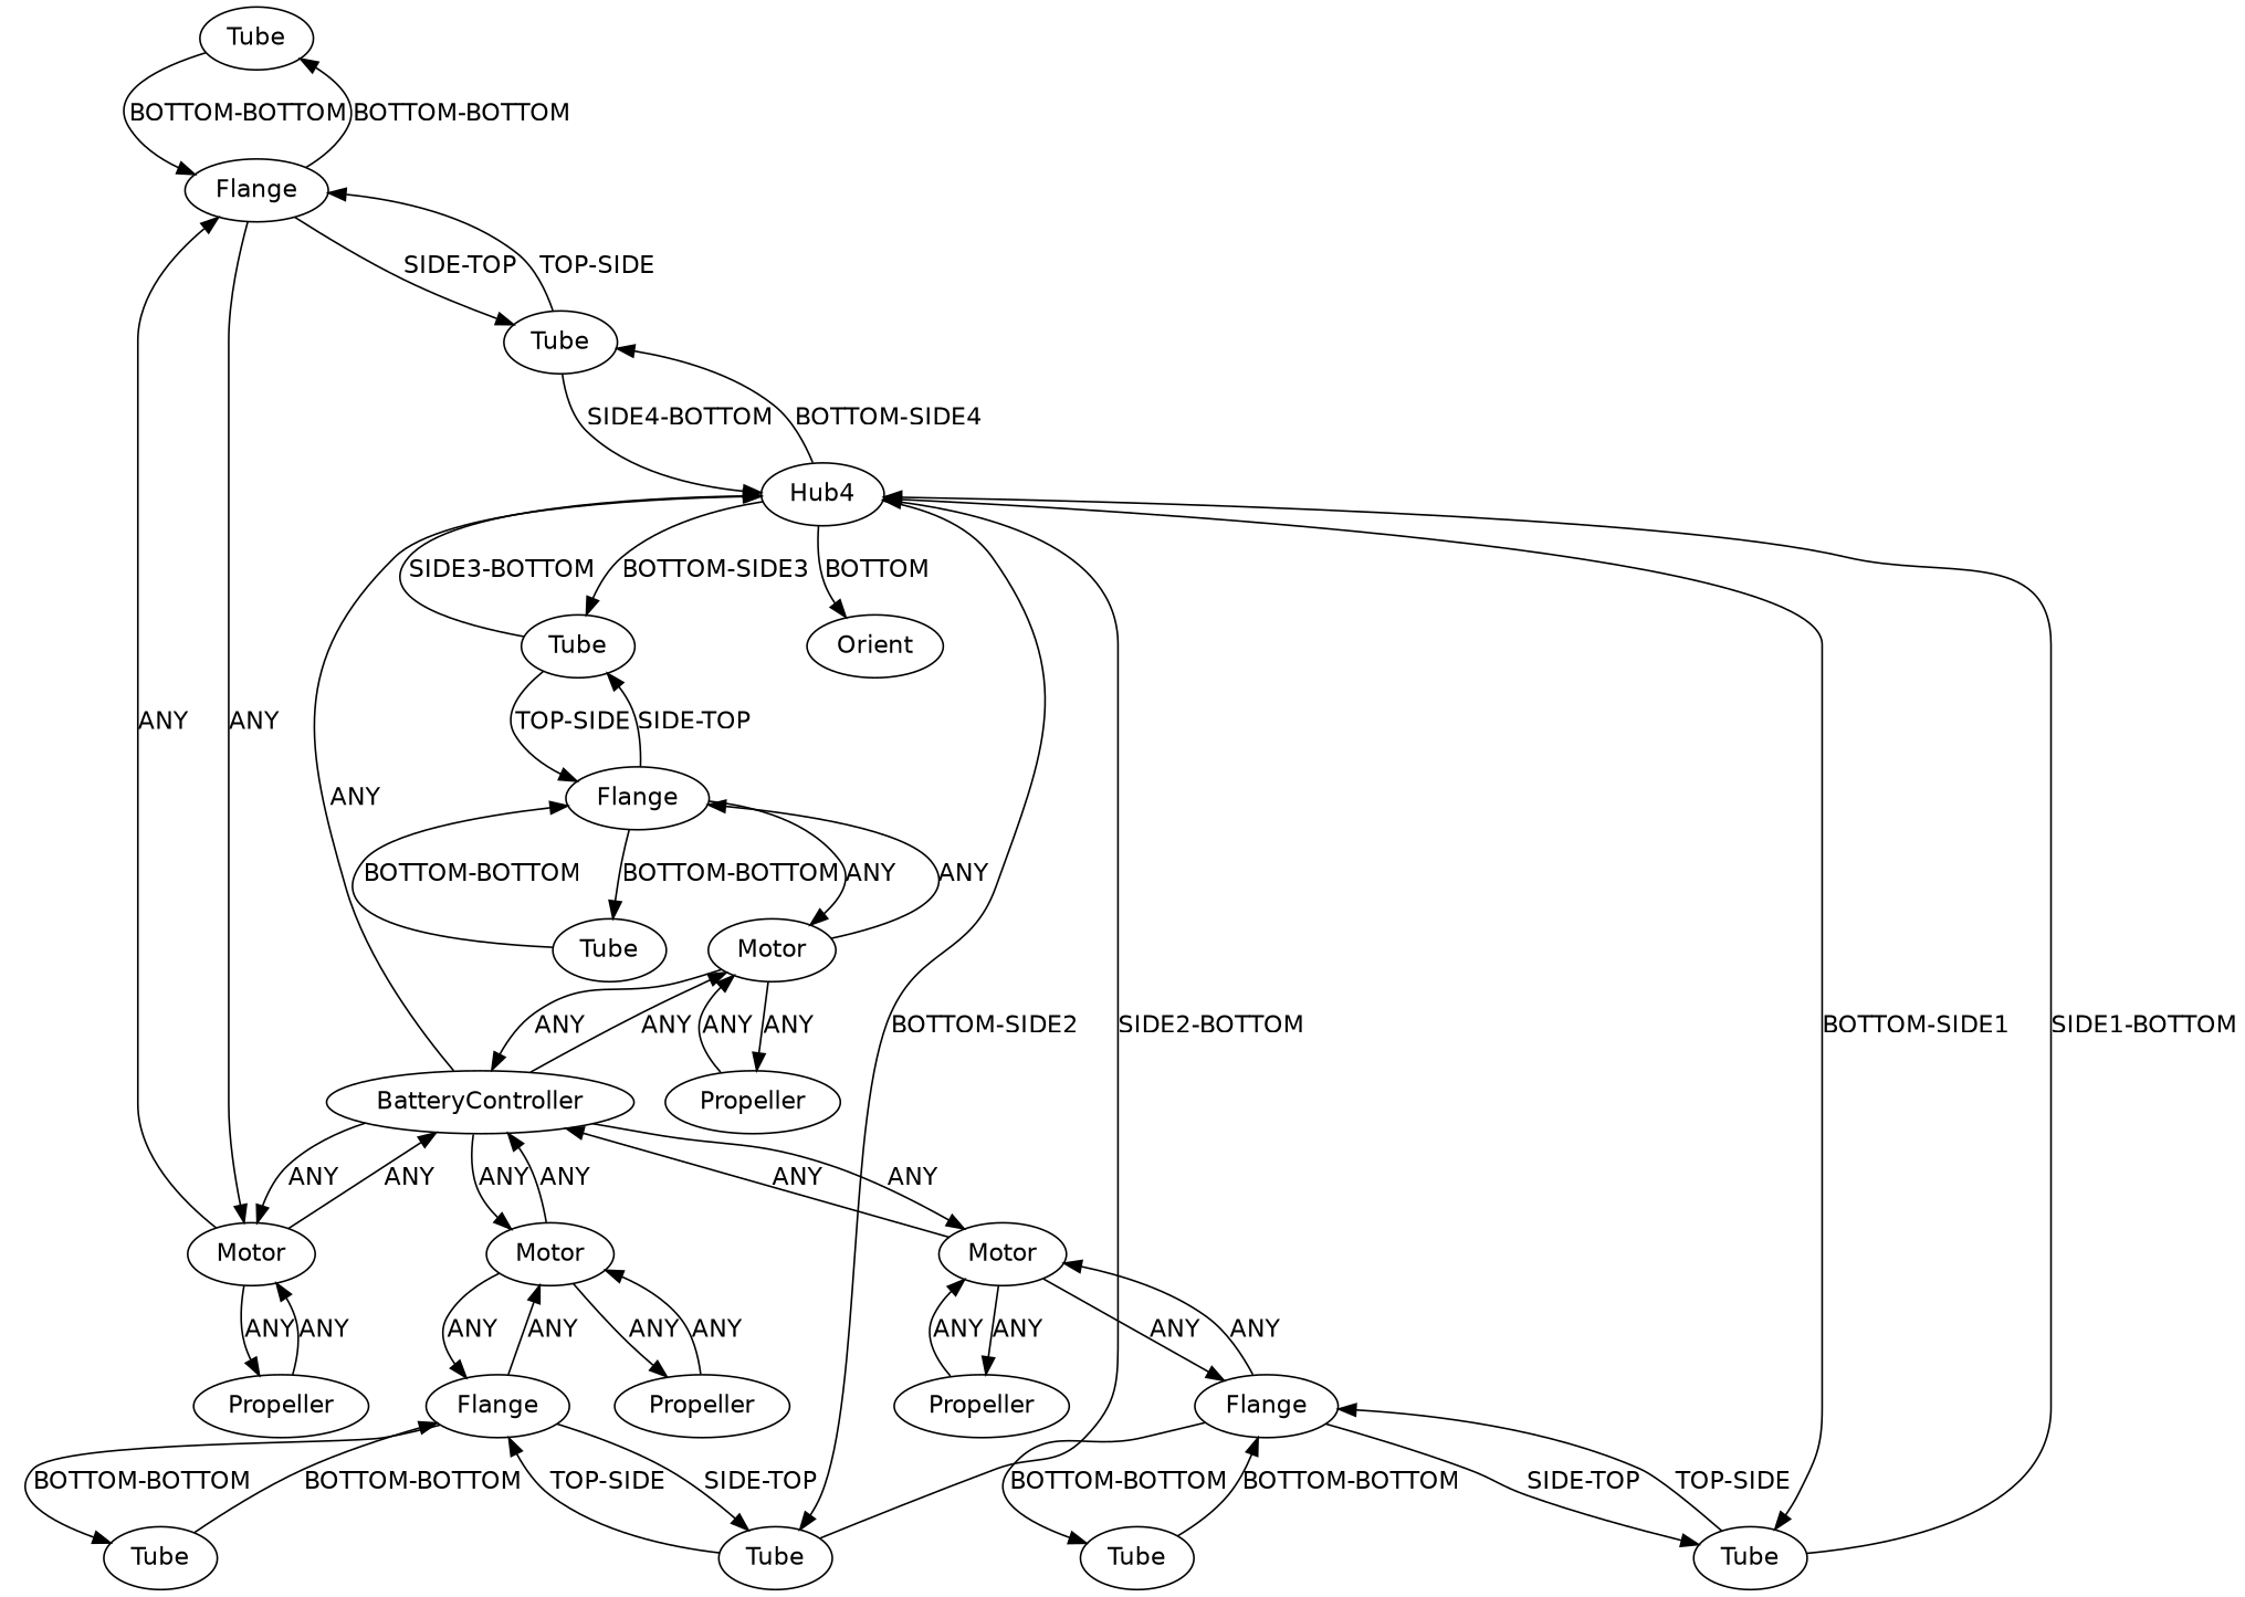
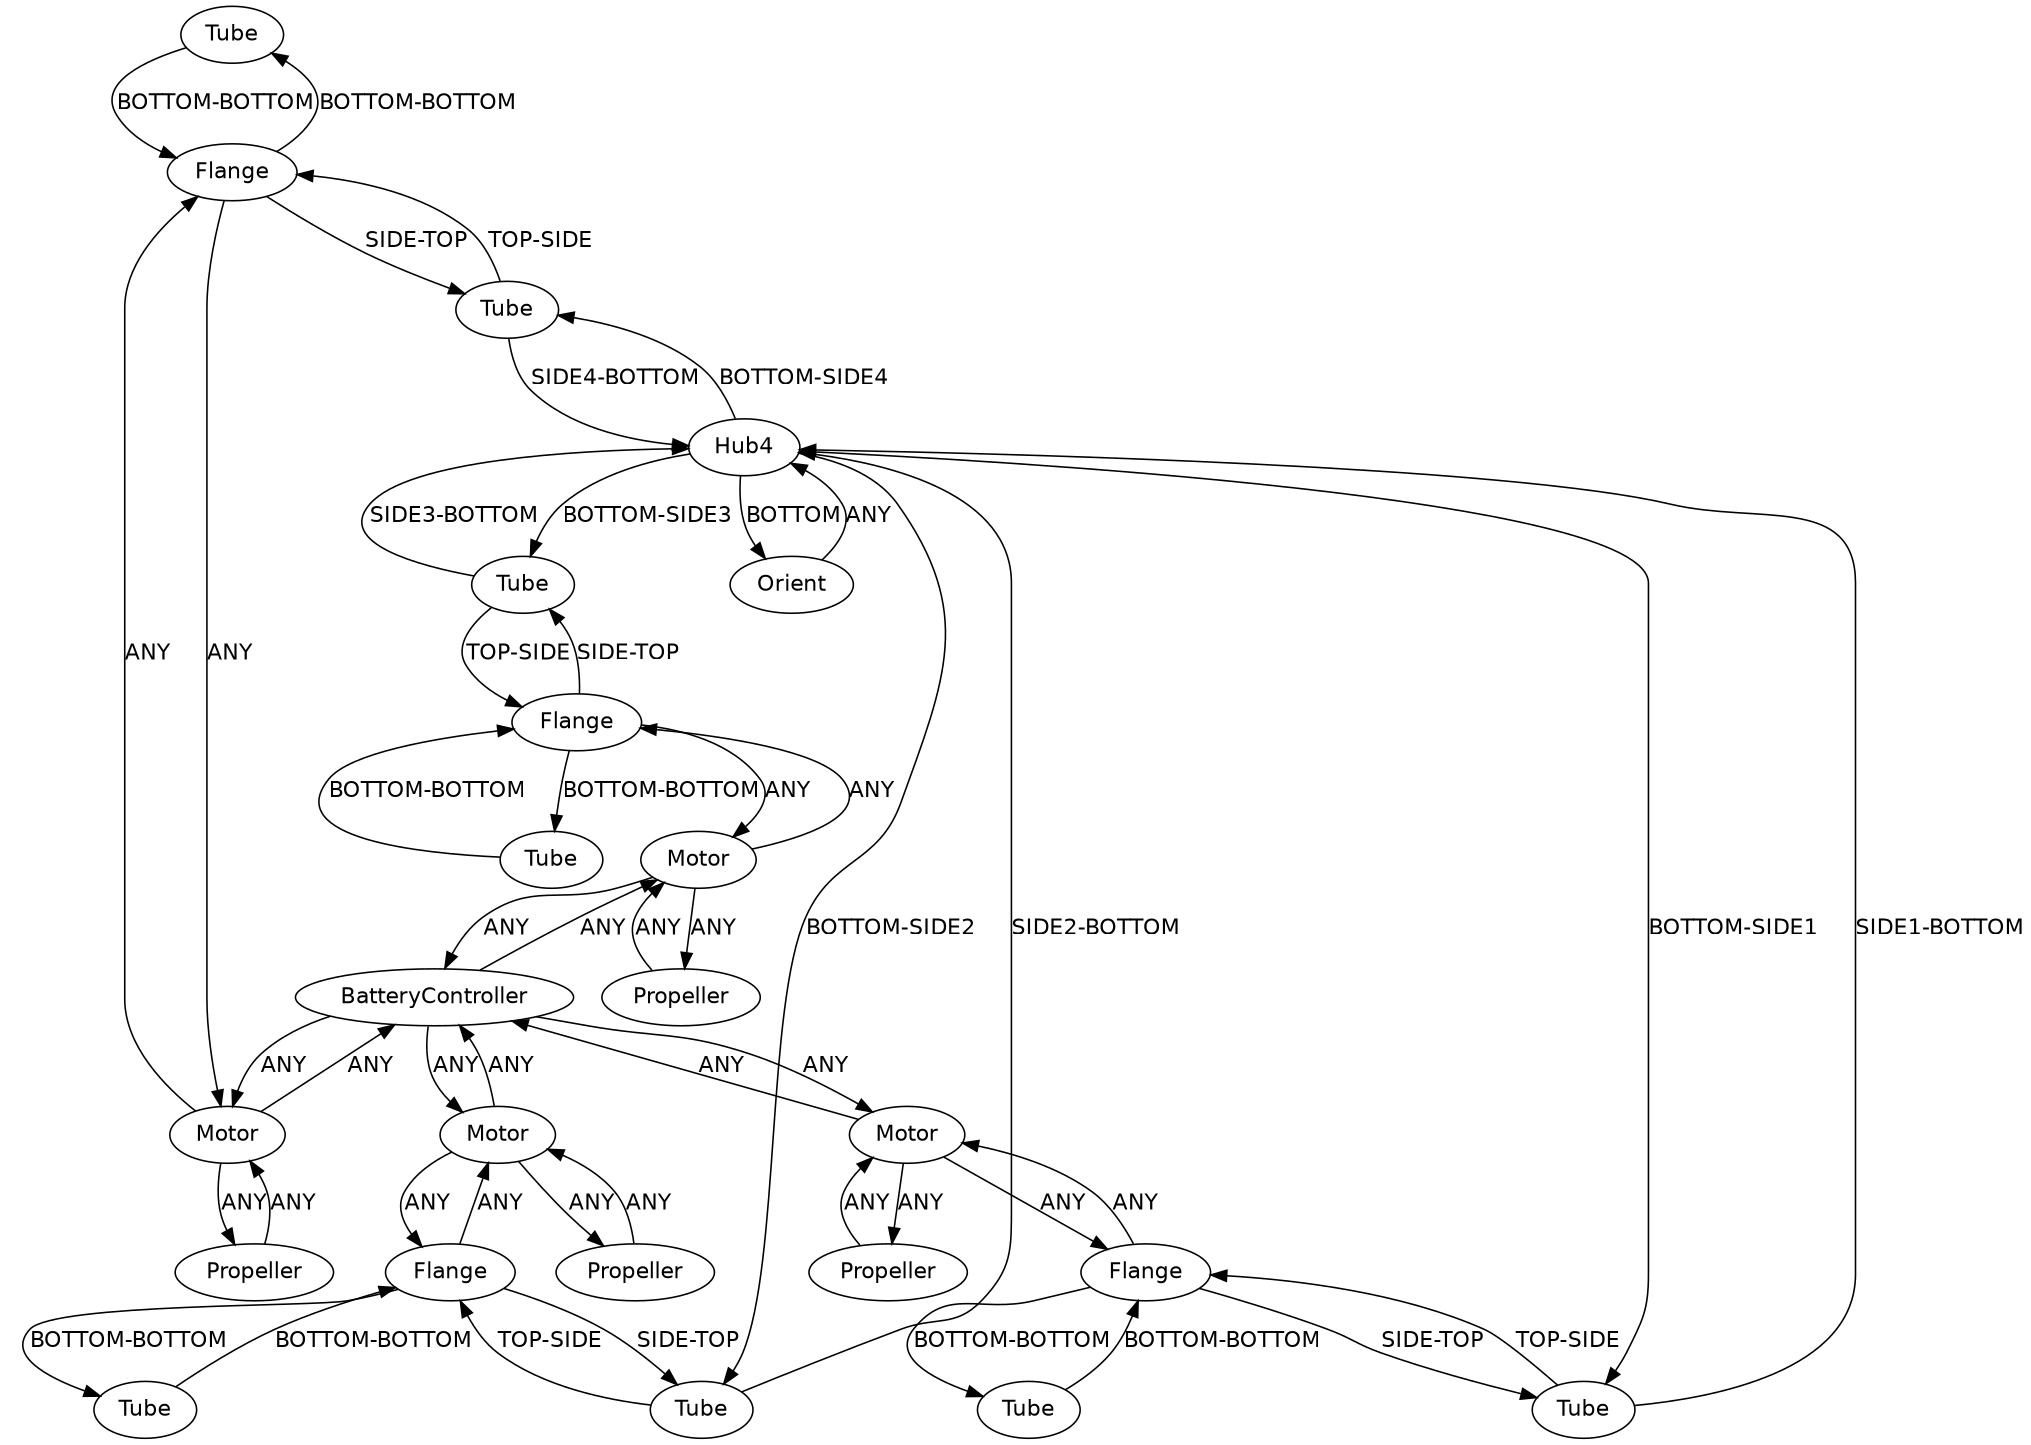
  digraph {
    fontname="DejaVu Sans"
    node [fontname="DejaVu Sans"]
    edge [fontname="DejaVu Sans"]
    n1 [instance=Tube_instance_1 label=Tube]
    n2 [instance=Flange_instance_2 label=Flange]
    n3 [instance=Motor_instance_2 label=Motor]
    n4 [instance=Tube_instance_7 label=Tube]
    n5 [instance=Motor_instance_1 label=Motor]
    n6 [instance=BatteryController_instance_1 label=BatteryController]
    n7 [instance=Propeller_instance_2 label=Propeller]
    n8 [instance=Flange_instance_4 label=Flange]
    n9 [instance=Motor_instance_3 label=Motor]
    n10 [instance=Motor_instance_4 label=Motor]
    n11 [instance=Tube_instance_2 label=Tube]
    n12 [instance=Tube_instance_4 label=Tube]
    n13 [instance=Hub4_instance_1 label=Hub4]
    n14 [instance=Tube_instance_6 label=Tube]
    n15 [instance=Orient label=Orient]
    n16 [instance=Tube_instance_8 label=Tube]
    n17 [instance=Tube_instance_3 label=Tube]
    n18 [instance=Flange_instance_3 label=Flange]
    n19 [instance=Propeller_instance_1 label=Propeller]
    n20 [instance=Flange_instance_1 label=Flange]
    n21 [instance=Tube_instance_5 label=Tube]
    n22 [instance=Propeller_instance_4 label=Propeller]
    n23 [instance=Propeller_instance_3 label=Propeller]
    n1 -> n2 [label="BOTTOM-BOTTOM"]
    n2 -> n1 [label="BOTTOM-BOTTOM"]
    n2 -> n3 [label=ANY]
    n2 -> n4 [label="SIDE-TOP"]
    n3 -> n2 [label=ANY]
    n3 -> n6 [label=ANY]
    n3 -> n19 [label=ANY]
    n4 -> n2 [label="TOP-SIDE"]
    n4 -> n13 [label="SIDE4-BOTTOM"]
    n5 -> n6 [label=ANY]
    n5 -> n7 [label=ANY]
    n5 -> n8 [label=ANY]
    n6 -> n3 [label=ANY]
    n6 -> n5 [label=ANY]
    n6 -> n9 [label=ANY]
    n6 -> n10 [label=ANY]
    n7 -> n5 [label=ANY]
    n8 -> n5 [label=ANY]
    n8 -> n11 [label="SIDE-TOP"]
    n8 -> n12 [label="BOTTOM-BOTTOM"]
    n9 -> n6 [label=ANY]
    n9 -> n20 [label=ANY]
    n9 -> n22 [label=ANY]
    n10 -> n6 [label=ANY]
    n10 -> n18 [label=ANY]
    n10 -> n23 [label=ANY]
    n11 -> n8 [label="TOP-SIDE"]
    n11 -> n13 [label="SIDE1-BOTTOM"]
    n12 -> n8 [label="BOTTOM-BOTTOM"]
    n13 -> n4 [label="BOTTOM-SIDE4"]
    n13 -> n11 [label="BOTTOM-SIDE1"]
    n13 -> n14 [label="BOTTOM-SIDE2"]
    n13 -> n15 [label=BOTTOM]
    n13 -> n16 [label="BOTTOM-SIDE3"]
    n14 -> n13 [label="SIDE2-BOTTOM"]
    n14 -> n20 [label="TOP-SIDE"]
-   n6 -> n13 [label=ANY]
+   n15 -> n13 [label=ANY]
    n16 -> n13 [label="SIDE3-BOTTOM"]
    n16 -> n18 [label="TOP-SIDE"]
    n17 -> n18 [label="BOTTOM-BOTTOM"]
    n18 -> n10 [label=ANY]
    n18 -> n16 [label="SIDE-TOP"]
    n18 -> n17 [label="BOTTOM-BOTTOM"]
    n19 -> n3 [label=ANY]
    n20 -> n9 [label=ANY]
    n20 -> n14 [label="SIDE-TOP"]
    n20 -> n21 [label="BOTTOM-BOTTOM"]
    n21 -> n20 [label="BOTTOM-BOTTOM"]
    n22 -> n9 [label=ANY]
    n23 -> n10 [label=ANY]
  }
